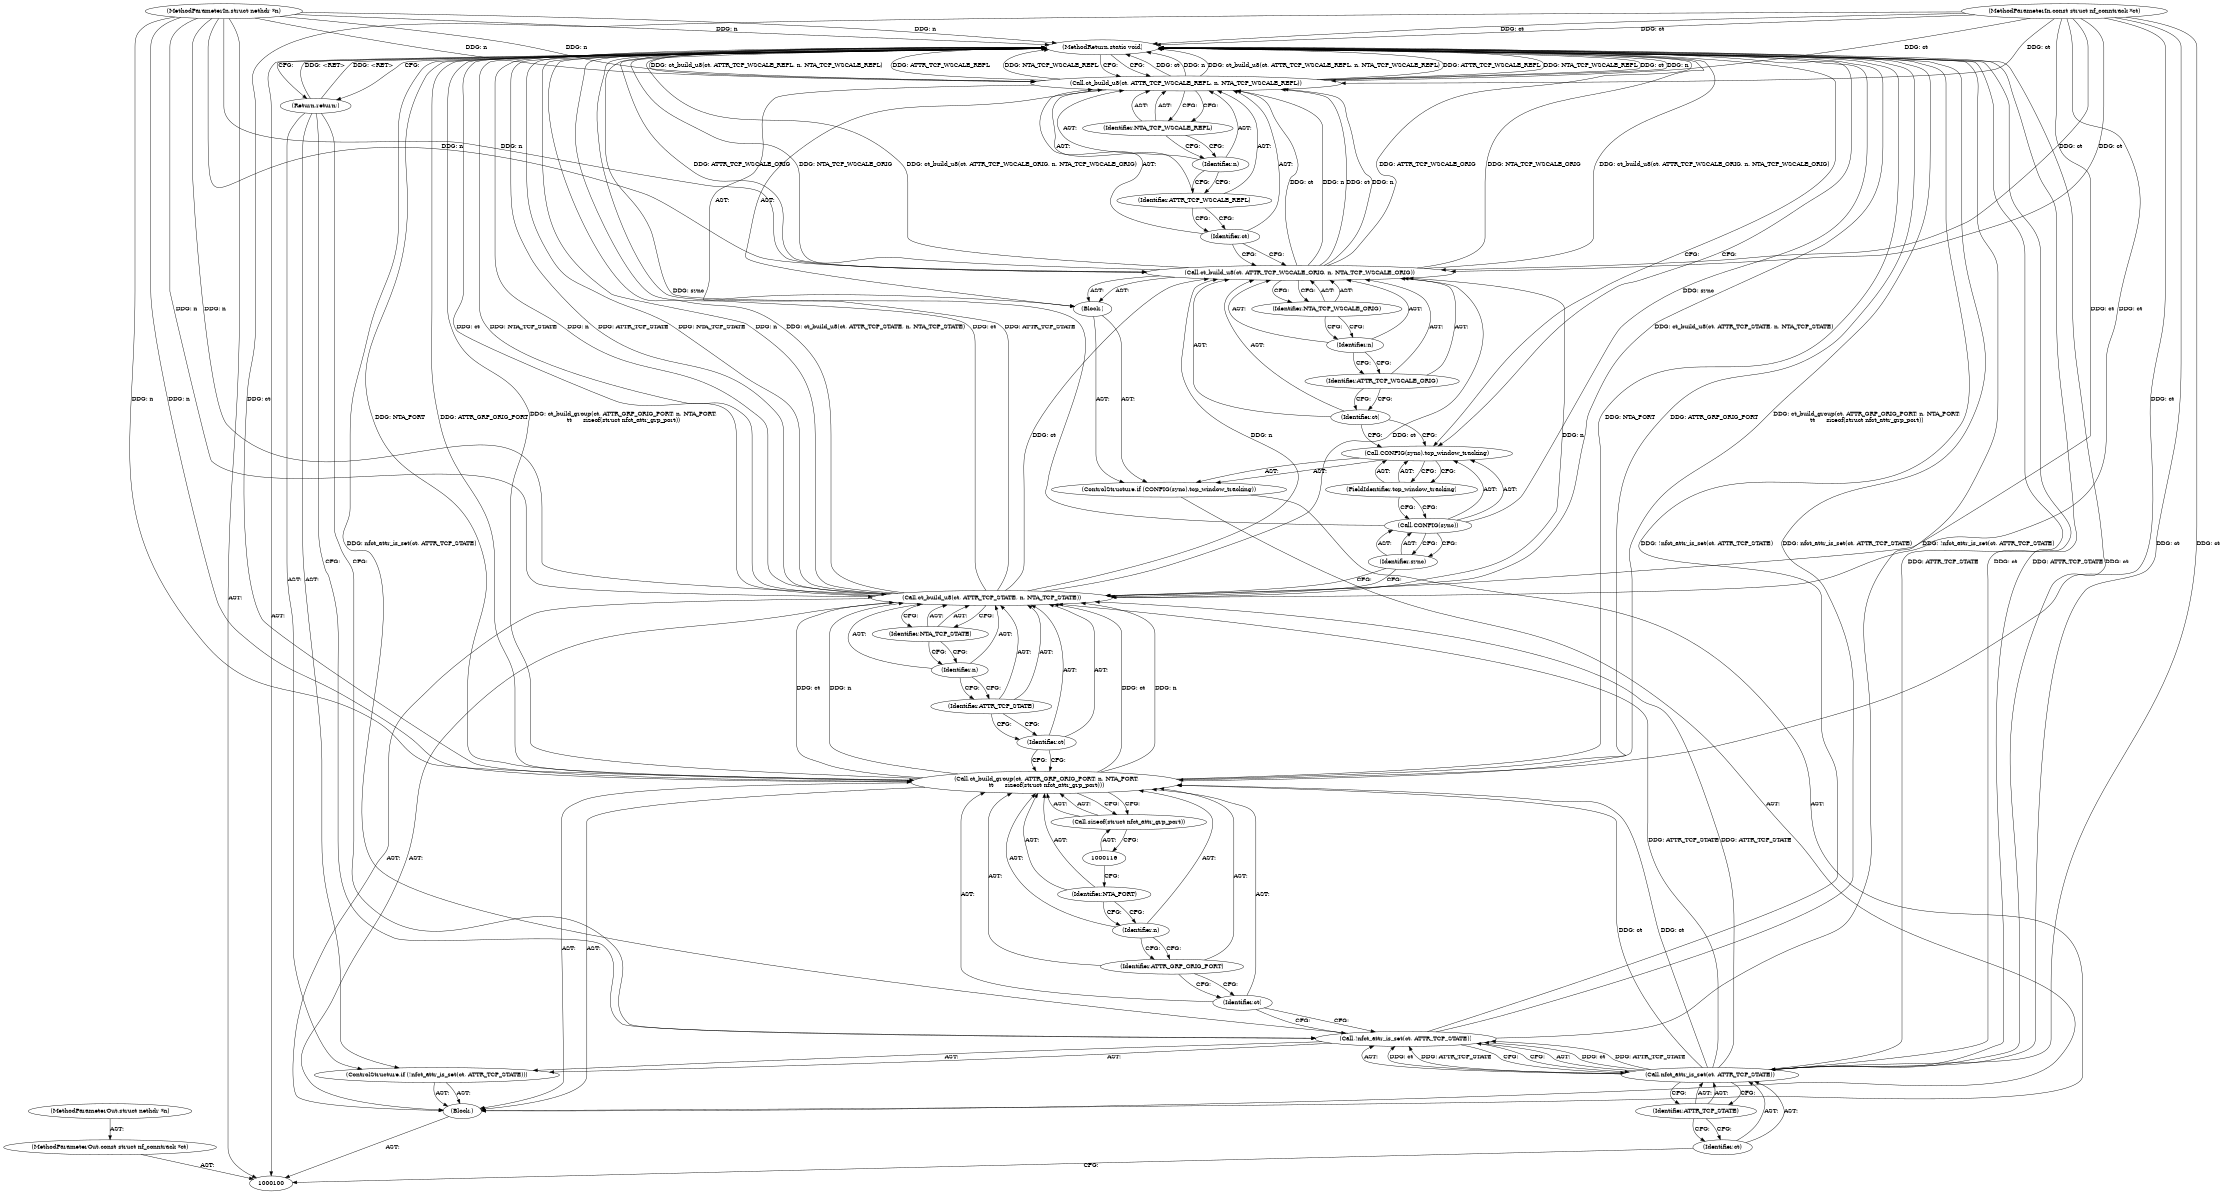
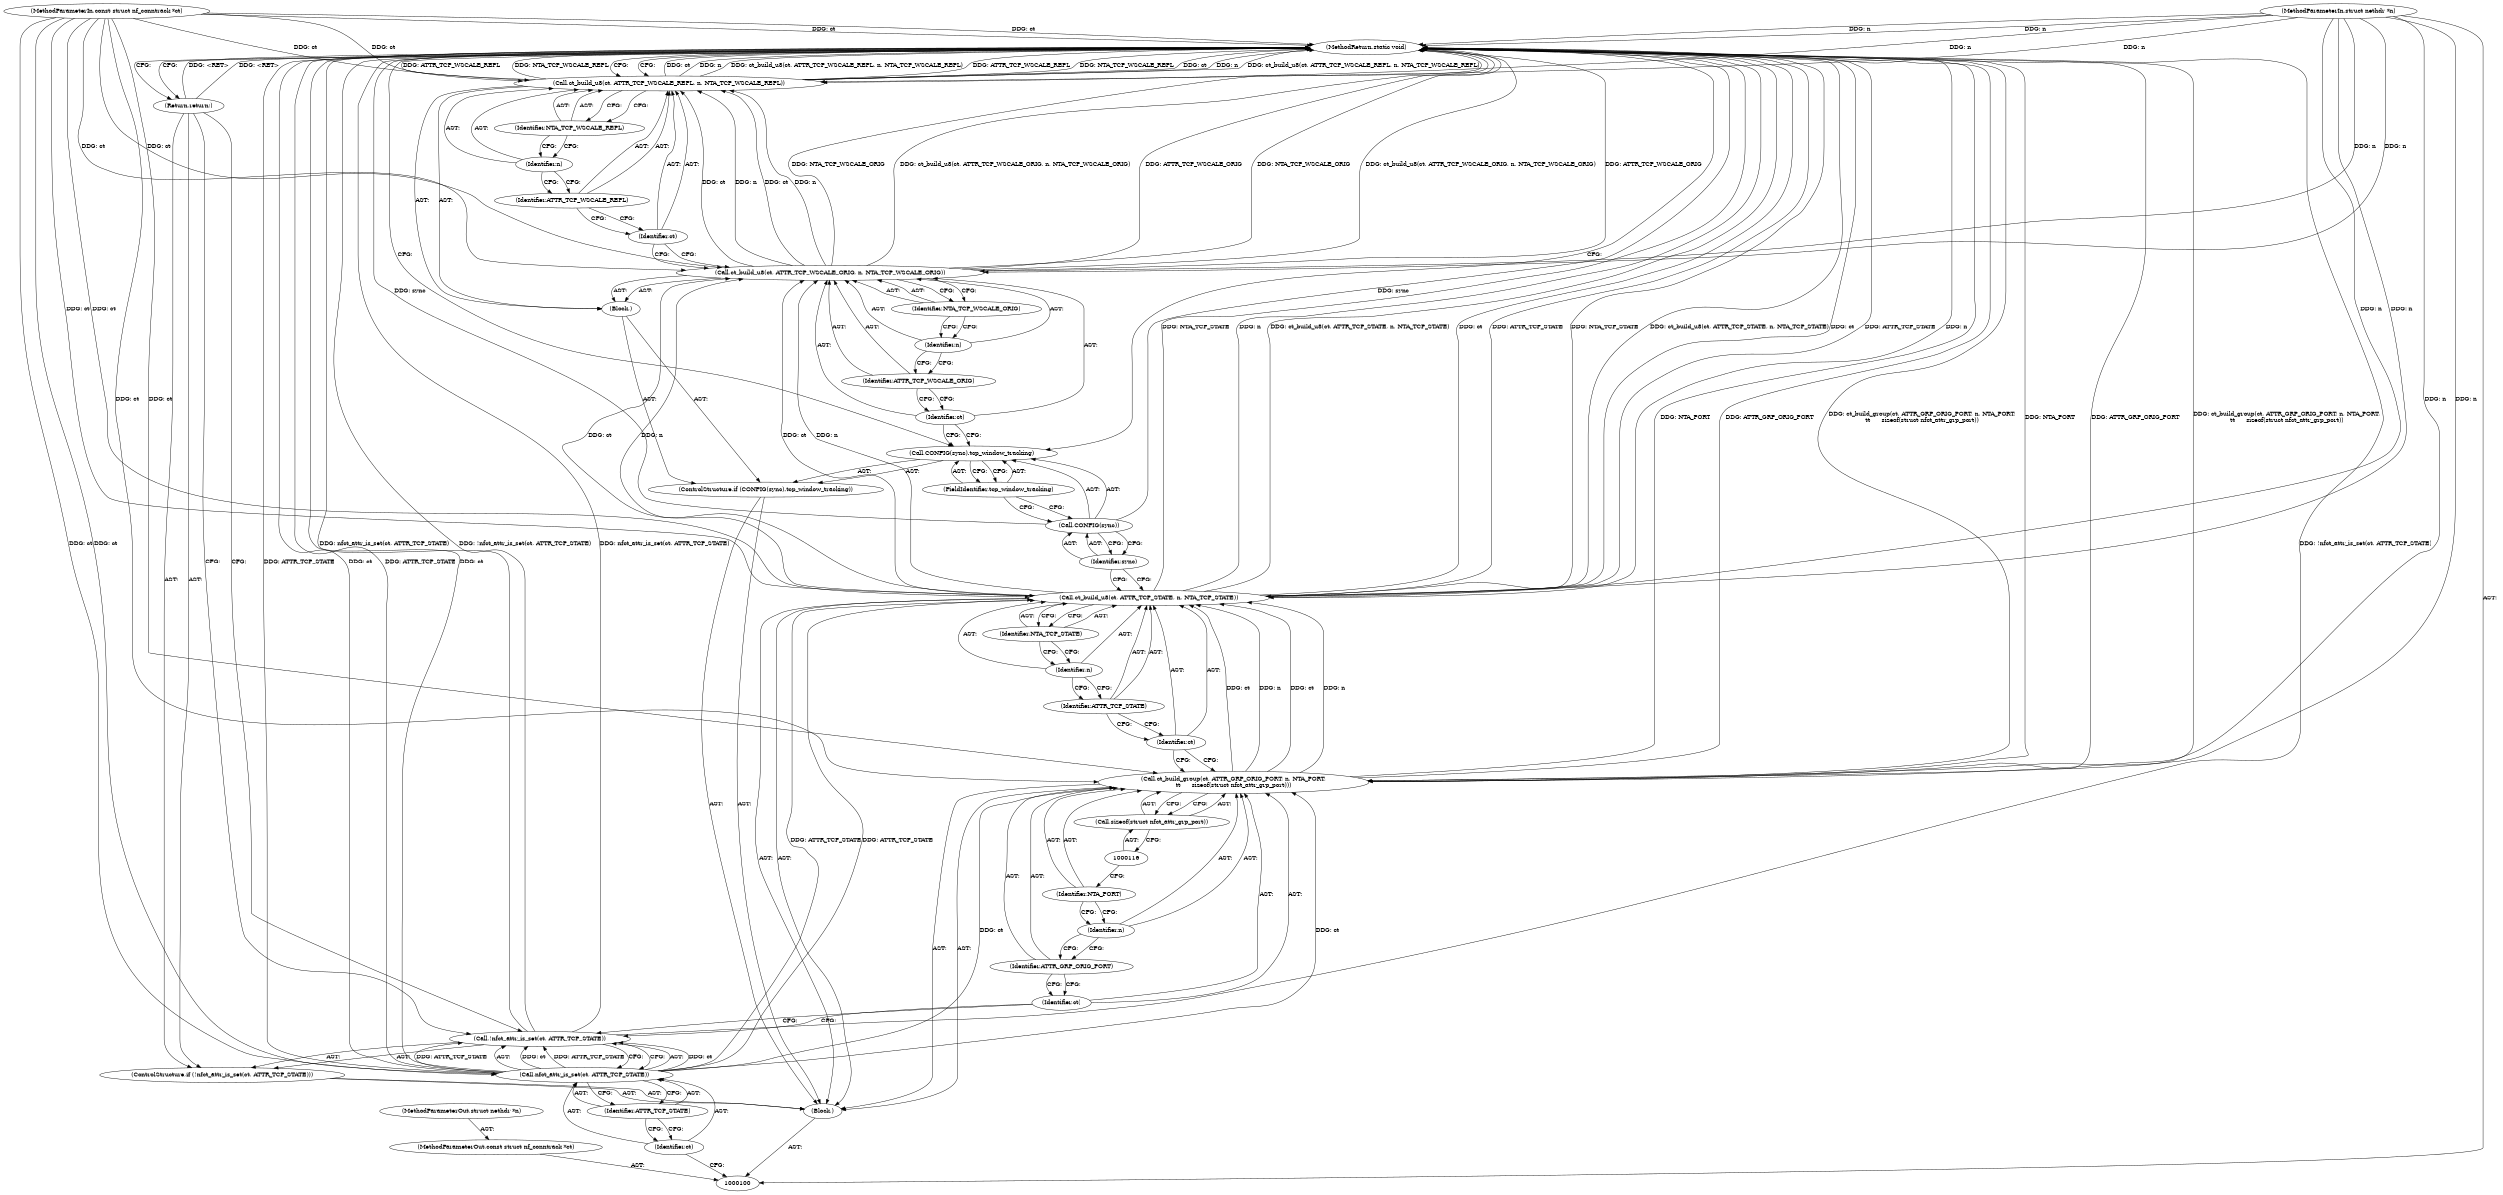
  digraph {
    n1 [label="(MethodReturn,static void)"]
    n2 [label="(Call,ct_build_u8(ct, ATTR_TCP_WSCALE_REPL, n, NTA_TCP_WSCALE_REPL))"]
    n3 [label="(Return,return;)"]
    n4 [label="(Call,CONFIG(sync).tcp_window_tracking)"]
    1000100
    n6 [label="(Block,)"]
    n7 [label="(Identifier,NTA_TCP_WSCALE_REPL)"]
    n8 [label="(ControlStructure,if (!nfct_attr_is_set(ct, ATTR_TCP_STATE)))"]
    n9 [label="(Call,!nfct_attr_is_set(ct, ATTR_TCP_STATE))"]
    n10 [label="(FieldIdentifier,tcp_window_tracking)"]
    n11 [label="(ControlStructure,if (CONFIG(sync).tcp_window_tracking))"]
    n12 [label="(MethodParameterIn,const struct nf_conntrack *ct)"]
    n13 [label="(Call,ct_build_u8(ct, ATTR_TCP_WSCALE_ORIG, n, NTA_TCP_WSCALE_ORIG))"]
    n14 [label="(Call,nfct_attr_is_set(ct, ATTR_TCP_STATE))"]
    n15 [label="(Call,ct_build_group(ct, ATTR_GRP_ORIG_PORT, n, NTA_PORT,\n\t\t      sizeof(struct nfct_attr_grp_port)))"]
    n16 [label="(Call,ct_build_u8(ct, ATTR_TCP_STATE, n, NTA_TCP_STATE))"]
    n17 [label="(Identifier,NTA_TCP_WSCALE_ORIG)"]
    n18 [label="(Identifier,ATTR_TCP_STATE)"]
    n19 [label="(Block,)"]
    n20 [label="(Call,sizeof(struct nfct_attr_grp_port))"]
    n21 [label="(Identifier,NTA_TCP_STATE)"]
    n22 [label="(MethodParameterOut,const struct nf_conntrack *ct)"]
    n23 [label="(MethodParameterIn,struct nethdr *n)"]
    n24 [label="(MethodParameterOut,struct nethdr *n)"]
    n25 [label="(Identifier,ct)"]
    n26 [label="(Identifier,ATTR_TCP_WSCALE_ORIG)"]
    n27 [label="(Identifier,n)"]
    n28 [label="(Identifier,ct)"]
    n29 [label="(Identifier,ATTR_TCP_WSCALE_REPL)"]
    n30 [label="(Identifier,n)"]
    n31 [label="(Identifier,ct)"]
    1000116
    n33 [label="(Identifier,ct)"]
    n34 [label="(Identifier,ATTR_GRP_ORIG_PORT)"]
    n35 [label="(Identifier,n)"]
    n36 [label="(Identifier,NTA_PORT)"]
    n37 [label="(Identifier,ct)"]
    n38 [label="(Identifier,ATTR_TCP_STATE)"]
    n39 [label="(Identifier,n)"]
    n40 [label="(Identifier,sync)"]
    n41 [label="(Call,CONFIG(sync))"]
    n1 -> n2 [label="CFG: "]
    n1 -> n2 [label="CFG: "]
    n1 -> n3 [label="CFG: "]
    n1 -> n3 [label="CFG: "]
    n1 -> n4 [label="CFG: "]
    n1 -> n4 [label="CFG: "]
-   n1 -> 1000100 [label="AST: "]
    n2 -> n1 [label="DDG: ct"]
    n2 -> n1 [label="DDG: n"]
    n2 -> n1 [label="DDG: ct_build_u8(ct, ATTR_TCP_WSCALE_REPL, n, NTA_TCP_WSCALE_REPL)"]
    n2 -> n1 [label="DDG: ATTR_TCP_WSCALE_REPL"]
    n2 -> n1 [label="DDG: NTA_TCP_WSCALE_REPL"]
    n2 -> n1 [label="DDG: ct"]
    n2 -> n1 [label="DDG: n"]
    n2 -> n1 [label="DDG: ct_build_u8(ct, ATTR_TCP_WSCALE_REPL, n, NTA_TCP_WSCALE_REPL)"]
    n2 -> n1 [label="DDG: ATTR_TCP_WSCALE_REPL"]
    n2 -> n1 [label="DDG: NTA_TCP_WSCALE_REPL"]
    n2 -> n6 [label="AST: "]
    n2 -> n6 [label="AST: "]
    n2 -> n7 [label="CFG: "]
    n2 -> n7 [label="CFG: "]
    n3 -> n1 [label="DDG: <RET>"]
    n3 -> n1 [label="DDG: <RET>"]
    n3 -> n8 [label="AST: "]
    n3 -> n8 [label="AST: "]
    n3 -> n9 [label="CFG: "]
    n3 -> n9 [label="CFG: "]
    n4 -> n10 [label="CFG: "]
    n4 -> n10 [label="CFG: "]
    n4 -> n11 [label="AST: "]
    n4 -> n11 [label="AST: "]
    n6 -> n11 [label="AST: "]
    n6 -> n11 [label="AST: "]
    n7 -> n2 [label="AST: "]
    n7 -> n2 [label="AST: "]
    n7 -> n30 [label="CFG: "]
    n7 -> n30 [label="CFG: "]
    n8 -> n19 [label="AST: "]
    n8 -> n19 [label="AST: "]
    n9 -> n1 [label="DDG: !nfct_attr_is_set(ct, ATTR_TCP_STATE)"]
    n9 -> n1 [label="DDG: nfct_attr_is_set(ct, ATTR_TCP_STATE)"]
    n9 -> n1 [label="DDG: !nfct_attr_is_set(ct, ATTR_TCP_STATE)"]
    n9 -> n1 [label="DDG: nfct_attr_is_set(ct, ATTR_TCP_STATE)"]
    n9 -> n8 [label="AST: "]
    n9 -> n8 [label="AST: "]
    n9 -> n14 [label="CFG: "]
    n9 -> n14 [label="CFG: "]
    n10 -> n4 [label="AST: "]
    n10 -> n4 [label="AST: "]
    n10 -> n41 [label="CFG: "]
    n10 -> n41 [label="CFG: "]
    n11 -> n19 [label="AST: "]
    n11 -> n19 [label="AST: "]
    n12 -> n1 [label="DDG: ct"]
    n12 -> n1 [label="DDG: ct"]
    n12 -> n2 [label="DDG: ct"]
    n12 -> n2 [label="DDG: ct"]
    n12 -> n13 [label="DDG: ct"]
    n12 -> n13 [label="DDG: ct"]
    n12 -> n14 [label="DDG: ct"]
    n12 -> n14 [label="DDG: ct"]
    n12 -> n15 [label="DDG: ct"]
    n12 -> n15 [label="DDG: ct"]
    n12 -> n16 [label="DDG: ct"]
    n12 -> n16 [label="DDG: ct"]
    n13 -> n1 [label="DDG: ATTR_TCP_WSCALE_ORIG"]
    n13 -> n1 [label="DDG: NTA_TCP_WSCALE_ORIG"]
    n13 -> n1 [label="DDG: ct_build_u8(ct, ATTR_TCP_WSCALE_ORIG, n, NTA_TCP_WSCALE_ORIG)"]
    n13 -> n1 [label="DDG: ATTR_TCP_WSCALE_ORIG"]
    n13 -> n1 [label="DDG: NTA_TCP_WSCALE_ORIG"]
    n13 -> n1 [label="DDG: ct_build_u8(ct, ATTR_TCP_WSCALE_ORIG, n, NTA_TCP_WSCALE_ORIG)"]
    n13 -> n2 [label="DDG: ct"]
    n13 -> n2 [label="DDG: n"]
    n13 -> n2 [label="DDG: ct"]
    n13 -> n2 [label="DDG: n"]
    n13 -> n6 [label="AST: "]
    n13 -> n6 [label="AST: "]
    n13 -> n17 [label="CFG: "]
    n13 -> n17 [label="CFG: "]
    n14 -> n1 [label="DDG: ATTR_TCP_STATE"]
    n14 -> n1 [label="DDG: ct"]
    n14 -> n1 [label="DDG: ATTR_TCP_STATE"]
    n14 -> n1 [label="DDG: ct"]
    n14 -> n9 [label="AST: "]
    n14 -> n9 [label="DDG: ct"]
    n14 -> n9 [label="DDG: ATTR_TCP_STATE"]
    n14 -> n9 [label="AST: "]
    n14 -> n9 [label="DDG: ct"]
    n14 -> n9 [label="DDG: ATTR_TCP_STATE"]
    n14 -> n15 [label="DDG: ct"]
    n14 -> n15 [label="DDG: ct"]
    n14 -> n16 [label="DDG: ATTR_TCP_STATE"]
    n14 -> n16 [label="DDG: ATTR_TCP_STATE"]
    n14 -> n18 [label="CFG: "]
    n14 -> n18 [label="CFG: "]
    n15 -> n1 [label="DDG: NTA_PORT"]
    n15 -> n1 [label="DDG: ATTR_GRP_ORIG_PORT"]
    n15 -> n1 [label="DDG: ct_build_group(ct, ATTR_GRP_ORIG_PORT, n, NTA_PORT,\n\t\t      sizeof(struct nfct_attr_grp_port))"]
    n15 -> n1 [label="DDG: NTA_PORT"]
    n15 -> n1 [label="DDG: ATTR_GRP_ORIG_PORT"]
    n15 -> n1 [label="DDG: ct_build_group(ct, ATTR_GRP_ORIG_PORT, n, NTA_PORT,\n\t\t      sizeof(struct nfct_attr_grp_port))"]
    n15 -> n16 [label="DDG: ct"]
    n15 -> n16 [label="DDG: n"]
    n15 -> n16 [label="DDG: ct"]
    n15 -> n16 [label="DDG: n"]
    n15 -> n19 [label="AST: "]
    n15 -> n19 [label="AST: "]
    n15 -> n20 [label="CFG: "]
    n15 -> n20 [label="CFG: "]
    n16 -> n1 [label="DDG: ct_build_u8(ct, ATTR_TCP_STATE, n, NTA_TCP_STATE)"]
    n16 -> n1 [label="DDG: ct"]
    n16 -> n1 [label="DDG: ATTR_TCP_STATE"]
    n16 -> n1 [label="DDG: NTA_TCP_STATE"]
    n16 -> n1 [label="DDG: n"]
    n16 -> n1 [label="DDG: ct_build_u8(ct, ATTR_TCP_STATE, n, NTA_TCP_STATE)"]
    n16 -> n1 [label="DDG: ct"]
    n16 -> n1 [label="DDG: ATTR_TCP_STATE"]
    n16 -> n1 [label="DDG: NTA_TCP_STATE"]
    n16 -> n1 [label="DDG: n"]
    n16 -> n13 [label="DDG: ct"]
    n16 -> n13 [label="DDG: n"]
    n16 -> n13 [label="DDG: ct"]
    n16 -> n13 [label="DDG: n"]
    n16 -> n19 [label="AST: "]
    n16 -> n19 [label="AST: "]
    n16 -> n21 [label="CFG: "]
    n16 -> n21 [label="CFG: "]
    n17 -> n13 [label="AST: "]
    n17 -> n13 [label="AST: "]
    n17 -> n27 [label="CFG: "]
    n17 -> n27 [label="CFG: "]
    n18 -> n14 [label="AST: "]
    n18 -> n14 [label="AST: "]
    n18 -> n31 [label="CFG: "]
    n18 -> n31 [label="CFG: "]
    n19 -> 1000100 [label="AST: "]
    n20 -> n15 [label="AST: "]
    n20 -> n15 [label="AST: "]
    n20 -> 1000116 [label="CFG: "]
    n21 -> n16 [label="AST: "]
    n21 -> n16 [label="AST: "]
    n21 -> n39 [label="CFG: "]
    n21 -> n39 [label="CFG: "]
    n22 -> 1000100 [label="AST: "]
    n23 -> n1 [label="DDG: n"]
    n23 -> n1 [label="DDG: n"]
    n23 -> n2 [label="DDG: n"]
    n23 -> n2 [label="DDG: n"]
    n23 -> 1000100 [label="AST: "]
    n23 -> n13 [label="DDG: n"]
    n23 -> n13 [label="DDG: n"]
    n23 -> n15 [label="DDG: n"]
    n23 -> n15 [label="DDG: n"]
    n23 -> n16 [label="DDG: n"]
    n23 -> n16 [label="DDG: n"]
    n24 -> n22 [label="AST: "]
    n25 -> n4 [label="CFG: "]
    n25 -> n4 [label="CFG: "]
    n25 -> n13 [label="AST: "]
    n25 -> n13 [label="AST: "]
    n26 -> n13 [label="AST: "]
    n26 -> n13 [label="AST: "]
    n26 -> n25 [label="CFG: "]
    n26 -> n25 [label="CFG: "]
    n27 -> n13 [label="AST: "]
    n27 -> n13 [label="AST: "]
    n27 -> n26 [label="CFG: "]
    n27 -> n26 [label="CFG: "]
    n28 -> n2 [label="AST: "]
    n28 -> n2 [label="AST: "]
    n28 -> n13 [label="CFG: "]
    n28 -> n13 [label="CFG: "]
    n29 -> n2 [label="AST: "]
    n29 -> n2 [label="AST: "]
    n29 -> n28 [label="CFG: "]
    n29 -> n28 [label="CFG: "]
    n30 -> n2 [label="AST: "]
    n30 -> n2 [label="AST: "]
    n30 -> n29 [label="CFG: "]
    n30 -> n29 [label="CFG: "]
    n31 -> 1000100 [label="CFG: "]
    n31 -> n14 [label="AST: "]
    n31 -> n14 [label="AST: "]
    1000116 -> n20 [label="AST: "]
    1000116 -> n36 [label="CFG: "]
    n33 -> n9 [label="CFG: "]
    n33 -> n9 [label="CFG: "]
    n33 -> n15 [label="AST: "]
    n33 -> n15 [label="AST: "]
    n34 -> n15 [label="AST: "]
    n34 -> n15 [label="AST: "]
    n34 -> n33 [label="CFG: "]
    n34 -> n33 [label="CFG: "]
    n35 -> n15 [label="AST: "]
    n35 -> n15 [label="AST: "]
    n35 -> n34 [label="CFG: "]
    n35 -> n34 [label="CFG: "]
    n36 -> n15 [label="AST: "]
    n36 -> n15 [label="AST: "]
    n36 -> n35 [label="CFG: "]
    n36 -> n35 [label="CFG: "]
    n37 -> n15 [label="CFG: "]
    n37 -> n15 [label="CFG: "]
    n37 -> n16 [label="AST: "]
    n37 -> n16 [label="AST: "]
    n38 -> n16 [label="AST: "]
    n38 -> n16 [label="AST: "]
    n38 -> n37 [label="CFG: "]
    n38 -> n37 [label="CFG: "]
    n39 -> n16 [label="AST: "]
    n39 -> n16 [label="AST: "]
    n39 -> n38 [label="CFG: "]
    n39 -> n38 [label="CFG: "]
    n40 -> n16 [label="CFG: "]
    n40 -> n16 [label="CFG: "]
    n40 -> n41 [label="AST: "]
    n40 -> n41 [label="AST: "]
    n41 -> n1 [label="DDG: sync"]
    n41 -> n1 [label="DDG: sync"]
    n41 -> n4 [label="AST: "]
    n41 -> n4 [label="AST: "]
    n41 -> n40 [label="CFG: "]
    n41 -> n40 [label="CFG: "]
  }
